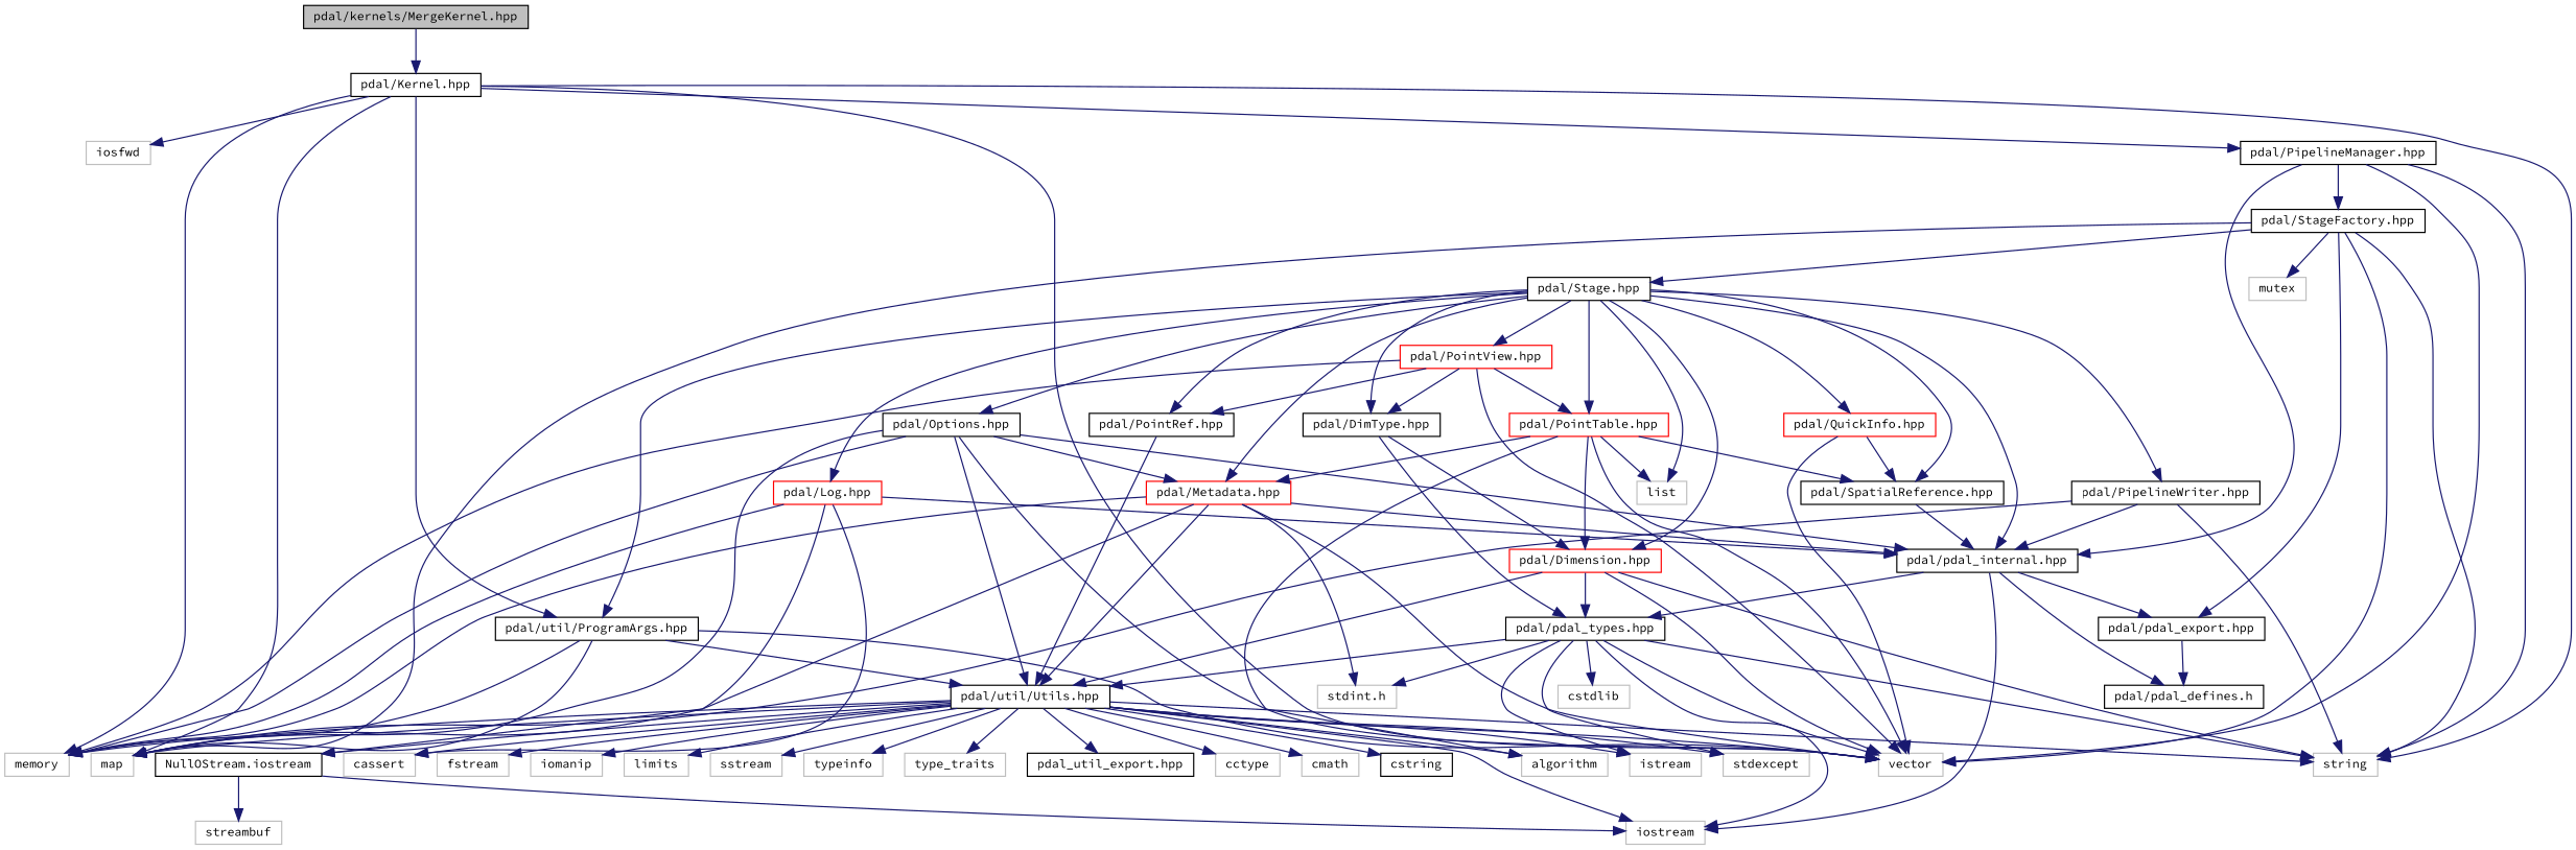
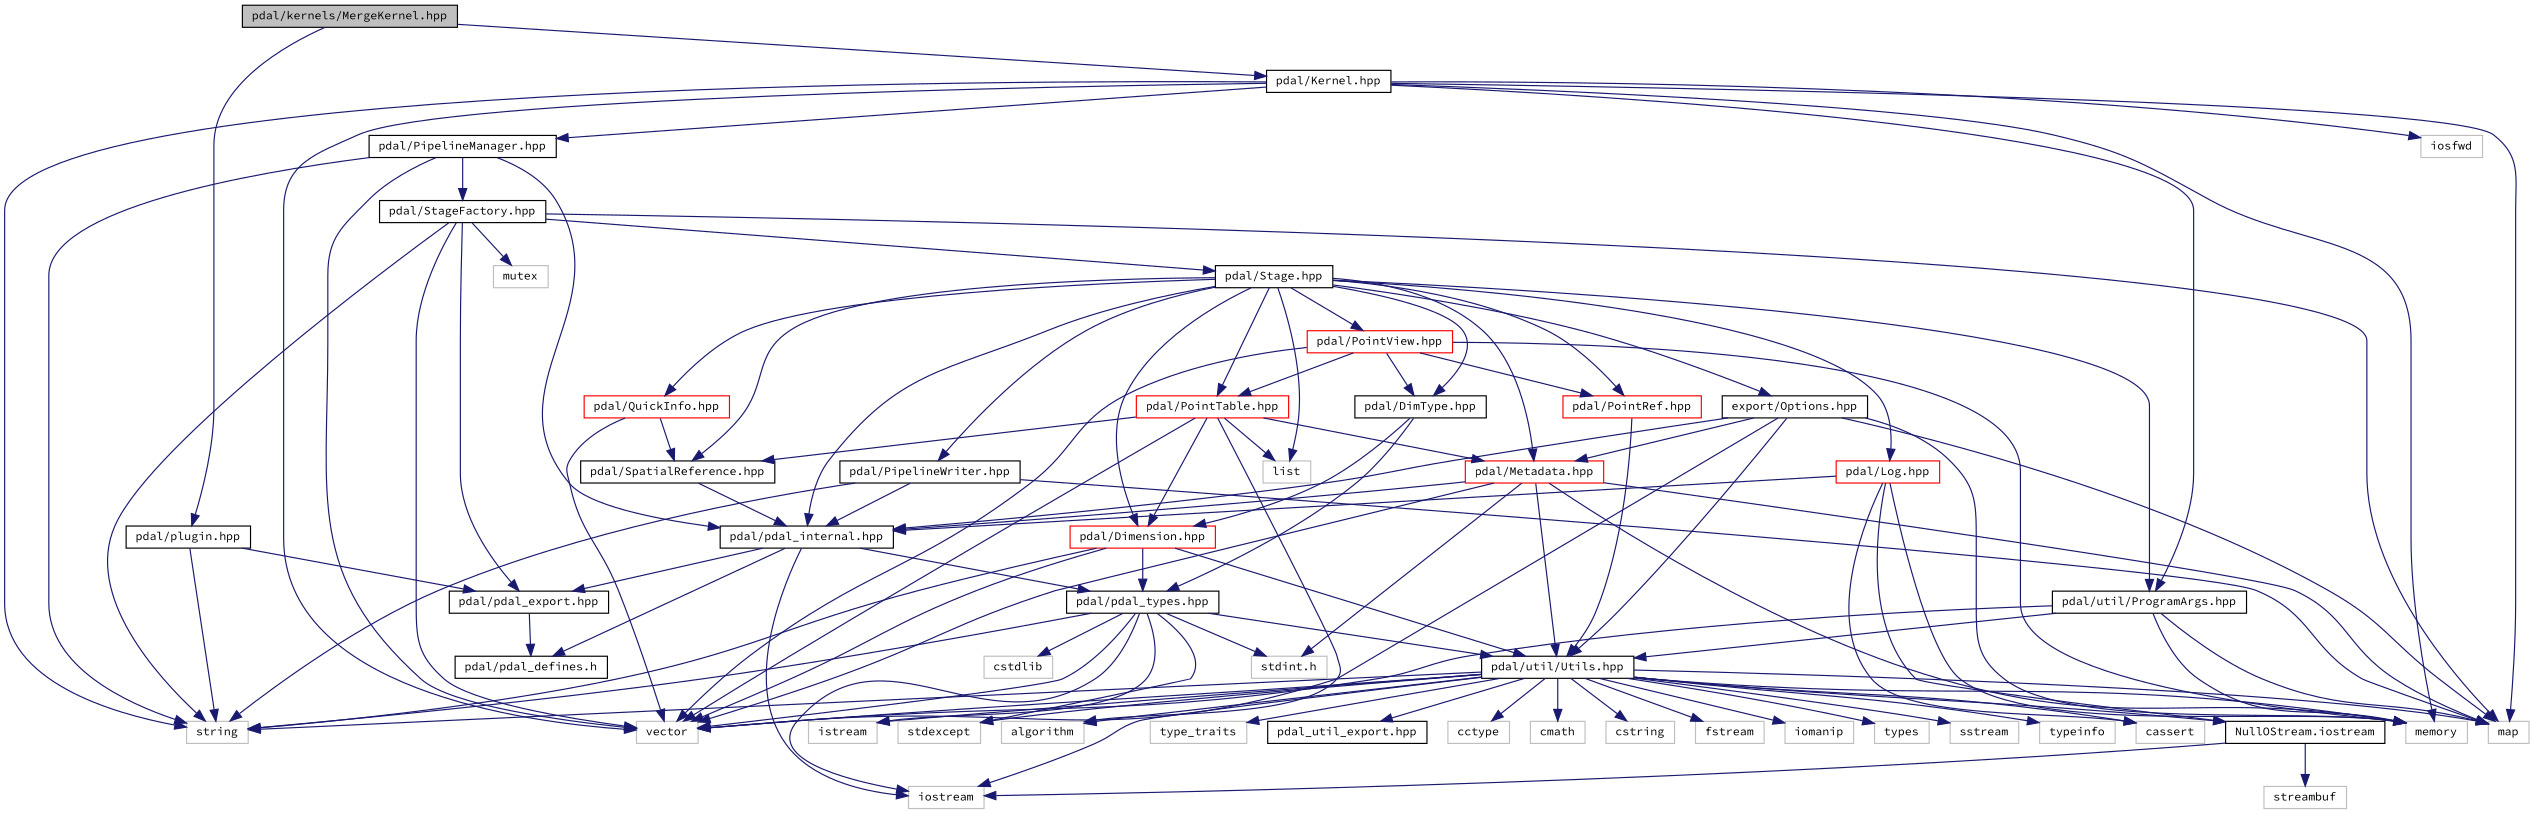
  digraph {
    fontname="Source Code Pro"
    node [color=grey75 fillcolor=white fontname="Source Code Pro" fontsize=10 shape=record style=filled]
    edge [color=midnightblue fontname="Source Code Pro" fontsize=10 labelfontname=Helvetica labelfontsize=10 style=solid]
    n1 [color=black fillcolor=grey75 fontcolor=black height=0.2 label="pdal/kernels/MergeKernel.hpp" width=0.4]
    n2 [color=black height=0.2 label="pdal/Kernel.hpp" width=0.4]
+   n3 [color=black height=0.2 label="pdal/plugin.hpp" width=0.4]
    n4 [height=0.2 label=iosfwd width=0.4]
    n5 [height=0.2 label=map width=0.4]
    n6 [height=0.2 label=memory width=0.4]
    n7 [height=0.2 label=string width=0.4]
    n8 [height=0.2 label=vector width=0.4]
    n9 [color=black height=0.2 label="pdal/PipelineManager.hpp" width=0.4]
    n10 [color=black height=0.2 label="pdal/util/ProgramArgs.hpp" width=0.4]
    n11 [color=black height=0.2 label="pdal/pdal_export.hpp" width=0.4]
    n12 [color=black height=0.2 label="pdal/pdal_internal.hpp" width=0.4]
    n13 [color=black height=0.2 label="pdal/StageFactory.hpp" width=0.4]
    n14 [color=black height=0.2 label="pdal/util/Utils.hpp" width=0.4]
    n15 [height=0.2 label=iostream width=0.4]
    n16 [color=black height=0.2 label="pdal/pdal_defines.h" width=0.4]
    n17 [color=black height=0.2 label="pdal/pdal_types.hpp" width=0.4]
    n18 [color=black height=0.2 label="pdal/Stage.hpp" width=0.4]
    n19 [height=0.2 label=mutex width=0.4]
    n20 [height=0.2 label="stdint.h" width=0.4]
    n21 [height=0.2 label=cstdlib width=0.4]
    n22 [height=0.2 label=istream width=0.4]
    n23 [height=0.2 label=stdexcept width=0.4]
    n24 [height=0.2 label=algorithm width=0.4]
    n25 [height=0.2 label=cassert width=0.4]
    n26 [height=0.2 label=cctype width=0.4]
    n27 [height=0.2 label=cmath width=0.4]
-   n28 [color=black height=0.2 label=cstring width=0.4]
+   n28 [height=0.2 label=cstring width=0.4]
    n29 [height=0.2 label=fstream width=0.4]
    n30 [height=0.2 label=iomanip width=0.4]
-   n31 [height=0.2 label=limits width=0.4]
+   n31 [height=0.2 label=types width=0.4]
    n32 [height=0.2 label=sstream width=0.4]
    n33 [height=0.2 label=typeinfo width=0.4]
    n34 [height=0.2 label=type_traits width=0.4]
    n35 [color=black height=0.2 label="NullOStream.iostream" width=0.4]
    n36 [color=black height=0.2 label="pdal_util_export.hpp" width=0.4]
    n37 [height=0.2 label=streambuf width=0.4]
    n38 [height=0.2 label=list width=0.4]
    n39 [color=red height=0.2 label="pdal/Dimension.hpp" width=0.4]
    n40 [color=black height=0.2 label="pdal/DimType.hpp" width=0.4]
    n41 [color=red height=0.2 label="pdal/Log.hpp" width=0.4]
    n42 [color=red height=0.2 label="pdal/Metadata.hpp" width=0.4]
-   n43 [color=black height=0.2 label="pdal/Options.hpp" width=0.4]
+   n43 [color=black height=0.2 label="export/Options.hpp" width=0.4]
    n44 [color=black height=0.2 label="pdal/PipelineWriter.hpp" width=0.4]
    n45 [color=red height=0.2 label="pdal/PointTable.hpp" width=0.4]
    n46 [color=black height=0.2 label="pdal/SpatialReference.hpp" width=0.4]
-   n47 [color=black height=0.2 label="pdal/PointRef.hpp" width=0.4]
+   n47 [color=red height=0.2 label="pdal/PointRef.hpp" width=0.4]
    n48 [color=red height=0.2 label="pdal/PointView.hpp" width=0.4]
    n49 [color=red height=0.2 label="pdal/QuickInfo.hpp" width=0.4]
    n1 -> n2
+   n1 -> n3
    n2 -> n4
    n2 -> n5
    n2 -> n6
    n2 -> n7
    n2 -> n8
    n2 -> n9
    n2 -> n10
+   n3 -> n7
+   n3 -> n11
    n9 -> n7
    n9 -> n8
    n9 -> n12
    n9 -> n13
    n10 -> n5
    n10 -> n6
    n10 -> n8
    n10 -> n14
    n11 -> n16
    n12 -> n11
    n12 -> n15
    n12 -> n16
    n12 -> n17
    n13 -> n5
    n13 -> n7
    n13 -> n8
    n13 -> n11
    n13 -> n18
    n13 -> n19
    n14 -> n5
    n14 -> n6
    n14 -> n7
    n14 -> n8
    n14 -> n15
    n14 -> n22
    n14 -> n23
    n14 -> n24
    n14 -> n25
    n14 -> n26
    n14 -> n27
    n14 -> n28
    n14 -> n29
    n14 -> n30
    n14 -> n31
    n14 -> n32
    n14 -> n33
    n14 -> n34
    n14 -> n35
    n14 -> n36
    n17 -> n7
    n17 -> n8
    n17 -> n14
    n17 -> n15
    n17 -> n20
    n17 -> n21
    n17 -> n22
    n17 -> n23
    n18 -> n10
    n18 -> n12
    n18 -> n38
    n18 -> n39
    n18 -> n40
    n18 -> n41
    n18 -> n42
    n18 -> n43
    n18 -> n44
    n18 -> n45
    n18 -> n46
    n18 -> n47
    n18 -> n48
    n18 -> n49
    n35 -> n15
    n35 -> n37
    n39 -> n7
    n39 -> n8
    n39 -> n14
    n39 -> n17
    n40 -> n17
    n40 -> n39
    n41 -> n6
    n41 -> n12
    n41 -> n25
    n41 -> n35
    n42 -> n5
    n42 -> n6
    n42 -> n8
    n42 -> n12
    n42 -> n14
    n42 -> n20
    n43 -> n5
    n43 -> n6
    n43 -> n8
    n43 -> n12
    n43 -> n14
    n43 -> n42
    n44 -> n5
    n44 -> n7
    n44 -> n12
    n45 -> n8
    n45 -> n24
    n45 -> n38
    n45 -> n39
    n45 -> n42
    n45 -> n46
    n46 -> n12
    n47 -> n14
    n48 -> n6
    n48 -> n8
    n48 -> n40
    n48 -> n45
    n48 -> n47
    n49 -> n8
    n49 -> n46
  }
